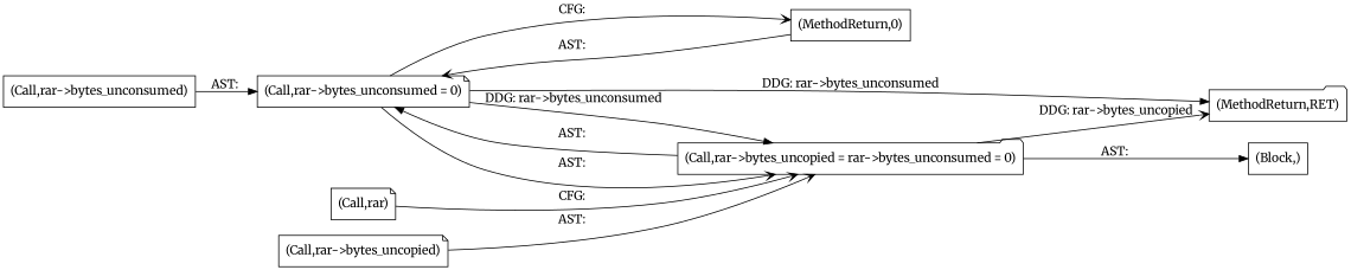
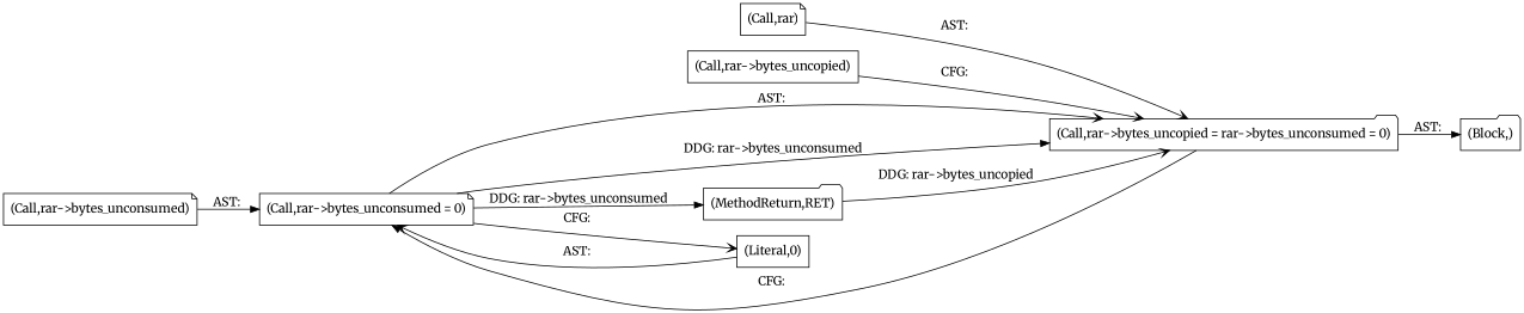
  digraph {
    fontname=Merriweather
    rankdir=LR
    node [fontname=Merriweather shape=box]
    edge [arrowhead=vee fontname=Merriweather]
    n1 [label="(Call,rar->bytes_unconsumed = 0)" shape=note]
    n2 [label="(Call,rar->bytes_uncopied = rar->bytes_unconsumed = 0)" shape=folder]
    n3 [label="(MethodReturn,RET)" shape=folder]
-   n4 [label="(MethodReturn,0)"]
-   n5 [label="(Block,)"]
+   n4 [label="(Literal,0)"]
+   n5 [label="(Block,)" shape=folder]
    n6 [label="(Call,rar)" shape=note]
-   n7 [label="(Call,rar->bytes_uncopied)" shape=note]
-   n8 [label="(Call,rar->bytes_unconsumed)"]
+   n7 [label="(Call,rar->bytes_uncopied)"]
+   n8 [label="(Call,rar->bytes_unconsumed)" shape=note]
    n1 -> n2 [label="AST: "]
    n1 -> n2 [arrowhead=normal label="DDG: rar->bytes_unconsumed"]
    n1 -> n3 [arrowhead=normal label="DDG: rar->bytes_unconsumed"]
    n1 -> n4 [label="CFG: "]
-   n2 -> n1 [arrowhead=normal label="AST: "]
-   n2 -> n3 [label="DDG: rar->bytes_uncopied"]
+   n2 -> n1 [arrowhead=normal label="CFG: "]
+   n3 -> n2 [label="DDG: rar->bytes_uncopied"]
    n2 -> n5 [arrowhead=normal label="AST: "]
    n4 -> n1 [label="AST: "]
-   n6 -> n2 [label="CFG: "]
-   n7 -> n2 [label="AST: "]
+   n6 -> n2 [label="AST: "]
+   n7 -> n2 [label="CFG: "]
    n8 -> n1 [arrowhead=normal label="AST: "]
  }
